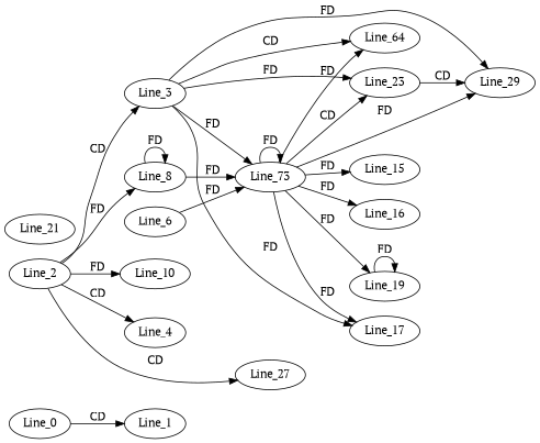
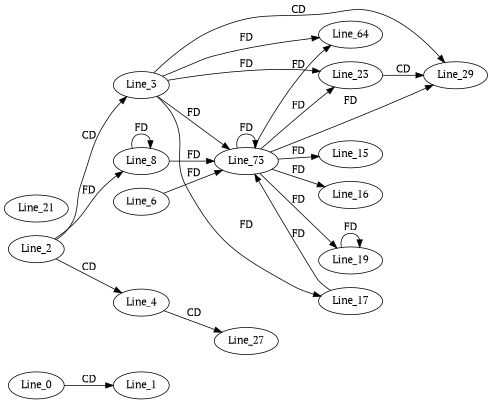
  digraph {
    fontname="PT Serif"
    rankdir=LR
    node [fontname="PT Serif"]
    edge [fontname="PT Serif"]
    Line_0
    Line_1
    Line_2
    Line_3
    Line_4
    Line_8
-   Line_10
    Line_27
    n9 [label=Line_73]
    n10 [label=Line_64]
    Line_17
    Line_23
    n13 [label=Line_29]
    Line_15
    Line_16
    Line_19
    Line_6
    Line_21
    Line_0 -> Line_1 [label=CD]
    Line_2 -> Line_3 [label=CD]
    Line_2 -> Line_4 [label=CD]
    Line_2 -> Line_8 [label=FD]
-   Line_2 -> Line_10 [label=FD]
-   Line_2 -> Line_27 [label=CD]
+   Line_4 -> Line_27 [label=CD]
    Line_3 -> n9 [label=FD]
-   Line_3 -> n10 [label=CD]
+   Line_3 -> n10 [label=FD]
    Line_3 -> Line_17 [label=FD]
    Line_3 -> Line_23 [label=FD]
-   Line_3 -> n13 [label=FD]
+   Line_3 -> n13 [label=CD]
    Line_8 -> Line_8 [label=FD]
    Line_8 -> n9 [label=FD]
    n9 -> n9 [label=FD]
    n9 -> n10 [label=FD]
-   n9 -> Line_17 [label=FD]
-   n9 -> Line_23 [label=CD]
+   Line_17 -> n9 [label=FD]
+   n9 -> Line_23 [label=FD]
    n9 -> n13 [label=FD]
    n9 -> Line_15 [label=FD]
    n9 -> Line_16 [label=FD]
    n9 -> Line_19 [label=FD]
    Line_23 -> n13 [label=CD]
    Line_19 -> Line_19 [label=FD]
    Line_6 -> n9 [label=FD]
  }
